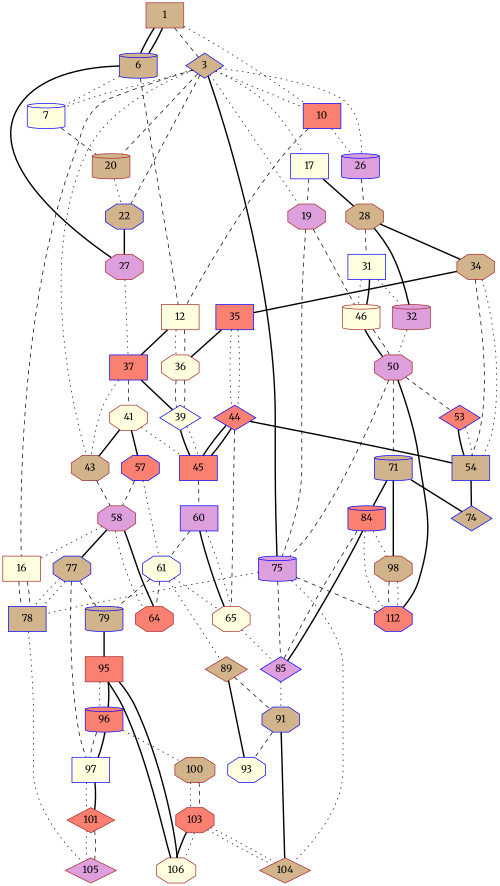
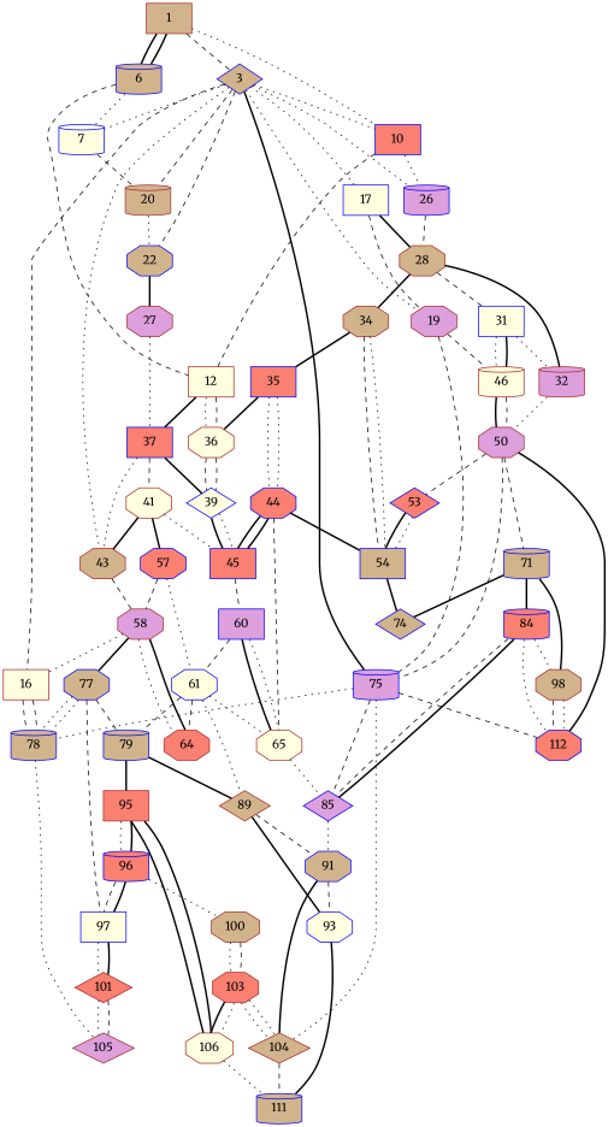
  graph {
    fontname=Merriweather
    node [color=blue fillcolor=tan fontname=Merriweather shape=octagon style=filled]
    edge [fontname=Merriweather style=dotted]
    1 [color=brown shape=box super="+2"]
    3 [shape=diamond super="+15+4"]
    6 [shape=cylinder super="+14"]
    10 [fillcolor=salmon shape=box super="+11"]
    7 [fillcolor=lightyellow shape=cylinder super="+8"]
    17 [fillcolor=lightyellow shape=box super="+24+18"]
    19 [color=brown fillcolor=plum]
    20 [color=brown shape=cylinder super="+21"]
    22
    26 [fillcolor=plum shape=cylinder]
    43 [color=brown super="+47"]
    n12 [color=brown fillcolor=lightyellow label=16 shape=box]
    75 [fillcolor=plum shape=cylinder super="+82+114"]
    12 [color=brown fillcolor=lightyellow shape=box super="+13"]
    27 [color=brown fillcolor=plum]
    28 [color=brown super="+30+29"]
    46 [color=brown fillcolor=lightyellow shape=cylinder]
    58 [color=brown fillcolor=plum super="+59"]
-   78 [shape=box super="+81"]
+   78 [shape=cylinder super="+81"]
    112 [fillcolor=salmon super="+113"]
    85 [fillcolor=plum shape=diamond super="+86+110"]
    104 [color=brown shape=diamond super="+116"]
    36 [color=brown fillcolor=lightyellow]
    37 [fillcolor=salmon shape=box super="+40+38"]
    39 [fillcolor=lightyellow shape=diamond]
    41 [color=brown fillcolor=lightyellow super="+42"]
    31 [fillcolor=lightyellow shape=box]
    32 [color=brown fillcolor=plum shape=cylinder]
    34 [color=brown]
    50 [color=brown fillcolor=plum super="+51+70"]
    35 [fillcolor=salmon shape=box]
    54 [shape=box super="+55"]
    53 [fillcolor=salmon shape=diamond]
    71 [shape=cylinder super="+72"]
-   44 [fillcolor=salmon shape=diamond super="+56"]
+   44 [fillcolor=salmon super="+56"]
    74 [shape=diamond]
    45 [fillcolor=salmon shape=box super="+49"]
    65 [color=brown fillcolor=lightyellow super="+87"]
    57 [fillcolor=salmon]
    60 [fillcolor=plum shape=box]
    61 [fillcolor=lightyellow super="+62+88"]
    64 [color=brown fillcolor=salmon]
    77 [super="+80"]
    84 [fillcolor=salmon shape=cylinder super="+99"]
    98 [color=brown]
    79 [shape=cylinder super="+90"]
    89 [color=brown shape=diamond super="+92"]
    97 [fillcolor=lightyellow shape=box]
    95 [color=brown fillcolor=salmon shape=box]
    93 [fillcolor=lightyellow super="+109"]
    91 [super="+107"]
    105 [color=brown fillcolor=plum shape=diamond]
+   111 [shape=cylinder]
    101 [color=brown fillcolor=salmon shape=diamond super="+102"]
    96 [fillcolor=salmon shape=cylinder]
    106 [color=brown fillcolor=lightyellow]
    100 [color=brown]
    103 [color=brown fillcolor=salmon]
    1 -- 3 [style=dashed]
    1 -- 6 [style=bold]
    1 -- 6 [style=bold]
    1 -- 10
    3 -- 10
    3 -- 7
    3 -- 17 [weight=2]
    3 -- 19
    3 -- 20 [style=dashed]
    3 -- 22 [style=dashed]
    3 -- 26
    3 -- 43
    3 -- n12 [style=dashed]
    3 -- 75 [style=bold]
    6 -- 7
    6 -- 12 [style=dashed]
-   6 -- 27 [style=bold]
    10 -- 26
    10 -- 12 [style=dashed]
    7 -- 20 [style=dashed weight=2]
    17 -- 19 [style=dashed]
    17 -- 28 [style=bold weight=2]
    19 -- 75 [style=dashed]
    19 -- 46 [style=dashed]
    20 -- 22
    22 -- 27 [style=bold]
    26 -- 28 [style=dashed]
    43 -- 58 [style=dashed]
    n12 -- 78 [style=dashed]
    n12 -- 78 [style=dashed]
    75 -- 78
    75 -- 112 [style=dashed]
    75 -- 85 [style=dashed]
    75 -- 104 [weight=2]
    12 -- 36
    12 -- 36 [style=dashed]
    12 -- 37 [style=bold]
    27 -- 37
    28 -- 31 [style=dashed]
    28 -- 32 [style=bold]
    28 -- 34 [style=bold]
    46 -- 50 [style=bold]
    46 -- 50 [style=dashed]
    58 -- n12
    58 -- 64 [weight=2]
    58 -- 64 [style=bold]
    58 -- 77 [style=bold]
    78 -- 105
    85 -- 91 [weight=2]
+   104 -- 111 [style=dashed]
    36 -- 39 [style=dashed]
    36 -- 39 [style=dashed]
    37 -- 43
    37 -- 39 [style=bold]
    37 -- 41 [style=dashed]
    39 -- 45 [style=bold]
    39 -- 45
    41 -- 43 [style=bold]
    41 -- 45
    41 -- 57 [style=bold]
    31 -- 46
    31 -- 46 [style=bold]
    31 -- 32
    32 -- 50
    34 -- 35 [style=bold]
    34 -- 54 [style=dashed]
    34 -- 54
    50 -- 75 [style=dashed]
    50 -- 112 [style=bold]
    50 -- 53 [style=dashed weight=2]
    50 -- 71 [style=dashed weight=2]
    35 -- 36 [style=bold]
    35 -- 44
    35 -- 44
    54 -- 74 [style=bold]
    53 -- 54 [style=bold]
    53 -- 54
    71 -- 74 [style=bold weight=2]
    71 -- 84 [style=bold]
    71 -- 98 [style=bold]
    44 -- 54 [style=bold]
    44 -- 45 [style=bold]
    44 -- 45 [style=bold]
    44 -- 65 [style=dashed]
    45 -- 60 [style=dashed]
    65 -- 85
    57 -- 58 [style=dashed]
    57 -- 61
    60 -- 65 [style=bold]
    60 -- 65
    60 -- 61 [style=dashed]
    61 -- 65
    61 -- 64 [style=dashed]
    61 -- 79 [style=dashed]
    61 -- 89
    77 -- 78
    77 -- 78
    77 -- 79 [style=dashed]
    77 -- 97 [style=dashed]
    84 -- 112
    84 -- 85 [style=dashed]
    84 -- 85 [style=bold]
    84 -- 98
    98 -- 112 [style=dashed]
    98 -- 112
+   79 -- 89 [style=bold]
    79 -- 95 [style=bold]
    89 -- 93 [style=bold]
    89 -- 91 [style=dashed]
    97 -- 101
    97 -- 101 [style=bold]
    95 -- 96
    95 -- 96 [style=bold]
    95 -- 106 [style=bold]
    95 -- 106 [style=bold]
+   93 -- 111 [style=bold]
    91 -- 104 [style=bold]
    91 -- 93 [style=dashed]
    101 -- 105 [weight=2]
    101 -- 105 [style=dashed]
    96 -- 97 [style=dashed]
    96 -- 97 [style=bold]
    96 -- 100
+   106 -- 111
    100 -- 103
    100 -- 103 [style=dashed]
    103 -- 104
    103 -- 104
    103 -- 106 [style=bold]
    103 -- 106
  }
